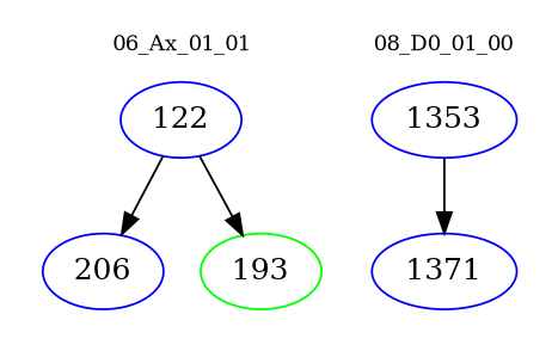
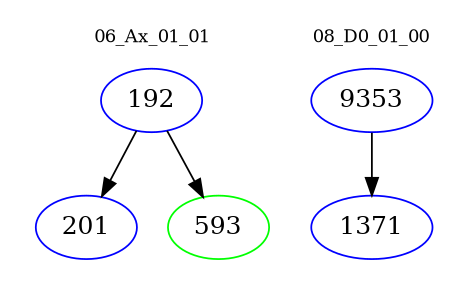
  digraph {
    node [color=blue]
    edge [color=black]
-   n1 [label=122]
-   n2 [label=206]
-   n3 [color=green label=193]
-   n4 [label=1353]
+   n1 [label=192]
+   n2 [label=201]
+   n3 [color=green label=593]
+   n4 [label=9353]
    n5 [label=1371]
    subgraph cluster_1 {
      color=white
      fontsize=10
      label="06_Ax_01_01"
      n1
      n2
      n3
    }
    subgraph cluster_2 {
      color=white
      fontsize=10
      label="08_D0_01_00"
      n4
      n5
    }
    n1 -> n2
    n1 -> n3
    n4 -> n5
  }
